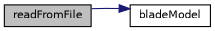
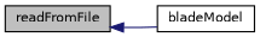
  digraph {
    rankdir=LR
    node [color=black fontname=Helvetica fontsize=10 shape=record]
    n1 [fillcolor=grey75 fontcolor=black height=0.2 label=readFromFile style=filled width=0.4]
    n2 [height=0.2 label=bladeModel width=0.4]
-   n2 -> n1 [color=midnightblue dir=back fontname=Helvetica fontsize=10 labelfontname=Helvetica labelfontsize=10 style=solid]
+   n1 -> n2 [color=midnightblue dir=back fontname=Helvetica fontsize=10 labelfontname=Helvetica labelfontsize=10 style=solid]
  }
